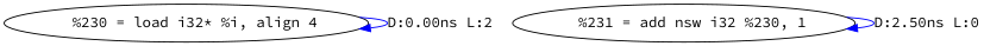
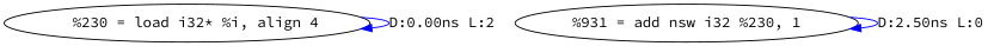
  digraph {
    fontname="Source Code Pro"
    node [fontname="Source Code Pro"]
    edge [color=blue fontname="Source Code Pro"]
    n1 [label="  %230 = load i32* %i, align 4"]
-   n2 [label="  %231 = add nsw i32 %230, 1"]
+   n2 [label="%931 = add nsw i32 %230, 1"]
    n1 -> n1 [label="D:0.00ns L:2"]
    n2 -> n2 [label="D:2.50ns L:0"]
  }
